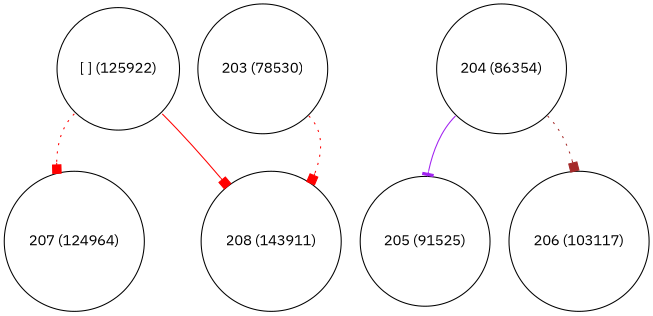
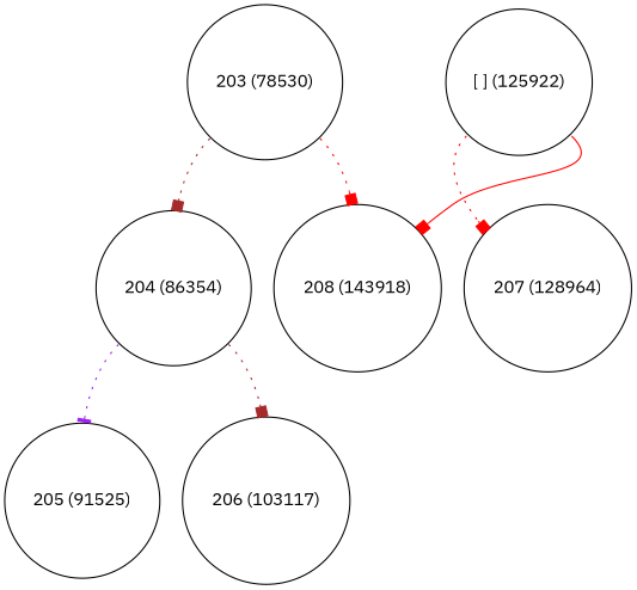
  digraph {
    fontname="IBM Plex Sans"
    node [fontname="IBM Plex Sans" shape=circle]
    edge [arrowhead=box color=red fontname="IBM Plex Sans" style=dotted tailport=sw]
    n1 [label="203 (78530)" width=0.5]
    n2 [label="204 (86354)" width=0.5]
-   n3 [label="208 (143911)" width=0.5]
+   n3 [label="208 (143918)" width=0.5]
    n4 [label="205 (91525)" width=0.5]
    n5 [label="206 (103117)" width=0.5]
    n6 [label="[ ] (125922)" width=0.5]
-   n7 [label="207 (124964)" width=0.5]
+   n7 [label="207 (128964)" width=0.5]
+   n1 -> n2 [color=brown]
    n1 -> n3 [tailport=se]
-   n2 -> n4 [arrowhead=tee color=purple style=solid]
+   n2 -> n4 [arrowhead=tee color=purple]
    n2 -> n5 [color=brown tailport=se]
    n6 -> n3 [style=solid tailport=se]
    n6 -> n7
  }
